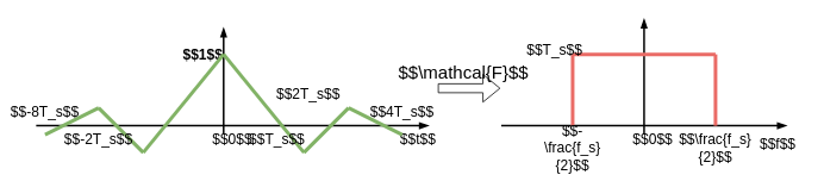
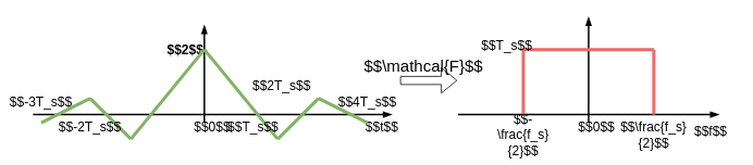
  <mxCell id="0" />
  <mxCell id="1" parent="0" />
  <mxCell id="2" value="" style="endArrow=blockThin;html=1;rounded=0;endFill=1;strokeWidth=2;" parent="1" edge="1"><mxGeometry width="50" height="50" relative="1" as="geometry"><mxPoint x="721" y="150" as="sourcePoint" /><mxPoint x="721" y="20" as="targetPoint" /></mxGeometry></mxCell>
  <mxCell id="3" value="" style="endArrow=blockThin;html=1;rounded=0;endFill=1;strokeWidth=2;" parent="1" edge="1"><mxGeometry width="50" height="50" relative="1" as="geometry"><mxPoint x="561" y="140" as="sourcePoint" /><mxPoint x="881" y="140" as="targetPoint" /></mxGeometry></mxCell>
  <mxCell id="4" value="" style="endArrow=none;html=1;rounded=0;strokeWidth=4;strokeColor=#EA6B66;" parent="1" edge="1"><mxGeometry width="50" height="50" relative="1" as="geometry"><mxPoint x="641" y="140" as="sourcePoint" /><mxPoint x="641" y="60" as="targetPoint" /></mxGeometry></mxCell>
  <mxCell id="5" value="" style="endArrow=none;html=1;rounded=0;strokeWidth=4;strokeColor=#EA6B66;" parent="1" edge="1"><mxGeometry width="50" height="50" relative="1" as="geometry"><mxPoint x="801" y="60" as="sourcePoint" /><mxPoint x="641" y="60" as="targetPoint" /></mxGeometry></mxCell>
  <mxCell id="6" value="" style="endArrow=none;html=1;rounded=0;strokeWidth=4;strokeColor=#EA6B66;" parent="1" edge="1"><mxGeometry width="50" height="50" relative="1" as="geometry"><mxPoint x="801" y="140" as="sourcePoint" /><mxPoint x="801" y="60" as="targetPoint" /></mxGeometry></mxCell>
  <mxCell id="7" value="&lt;font style=&quot;font-size: 16px;&quot;&gt;$$\frac{f_s}{2}$$&lt;/font&gt;" style="text;html=1;align=center;verticalAlign=middle;whiteSpace=wrap;rounded=0;" parent="1" vertex="1"><mxGeometry x="771" y="150" width="60" height="30" as="geometry" /></mxCell>
  <mxCell id="8" value="&lt;font style=&quot;font-size: 16px;&quot;&gt;$$-\frac{f_s}{2}$$&lt;/font&gt;" style="text;html=1;align=center;verticalAlign=middle;whiteSpace=wrap;rounded=0;" parent="1" vertex="1"><mxGeometry x="611" y="150" width="60" height="30" as="geometry" /></mxCell>
  <mxCell id="9" value="&lt;font style=&quot;font-size: 16px;&quot;&gt;$$0$$&lt;/font&gt;" style="text;html=1;align=center;verticalAlign=middle;whiteSpace=wrap;rounded=0;" parent="1" vertex="1"><mxGeometry x="701" y="140" width="60" height="30" as="geometry" /></mxCell>
  <mxCell id="10" value="&lt;font style=&quot;font-size: 16px;&quot;&gt;$$f$$&lt;/font&gt;" style="text;html=1;align=center;verticalAlign=middle;whiteSpace=wrap;rounded=0;" parent="1" vertex="1"><mxGeometry x="841" y="145" width="60" height="30" as="geometry" /></mxCell>
  <mxCell id="11" value="&lt;font style=&quot;font-size: 16px;&quot;&gt;$$T_s$$&lt;/font&gt;" style="text;html=1;align=center;verticalAlign=middle;whiteSpace=wrap;rounded=0;" parent="1" vertex="1"><mxGeometry x="591" y="40" width="60" height="30" as="geometry" /></mxCell>
  <mxCell id="12" value="" style="endArrow=blockThin;html=1;rounded=0;endFill=1;strokeWidth=2;" parent="1" edge="1"><mxGeometry width="50" height="50" relative="1" as="geometry"><mxPoint x="250" y="150" as="sourcePoint" /><mxPoint x="250" y="30" as="targetPoint" /></mxGeometry></mxCell>
  <mxCell id="13" value="" style="endArrow=blockThin;html=1;rounded=0;endFill=1;strokeWidth=2;" parent="1" edge="1"><mxGeometry width="50" height="50" relative="1" as="geometry"><mxPoint x="40" y="140" as="sourcePoint" /><mxPoint x="480" y="140" as="targetPoint" /></mxGeometry></mxCell>
  <mxCell id="14" value="&lt;font style=&quot;font-size: 16px;&quot;&gt;$$0$$&lt;/font&gt;" style="text;html=1;align=center;verticalAlign=middle;whiteSpace=wrap;rounded=0;" parent="1" vertex="1"><mxGeometry x="230" y="140" width="60" height="30" as="geometry" /></mxCell>
  <mxCell id="15" value="&lt;font style=&quot;font-size: 16px;&quot;&gt;$$t$$&lt;/font&gt;" style="text;html=1;align=center;verticalAlign=middle;whiteSpace=wrap;rounded=0;" parent="1" vertex="1"><mxGeometry x="438" y="140" width="60" height="30" as="geometry" /></mxCell>
  <mxCell id="16" value="&lt;font style=&quot;font-size: 20px;&quot;&gt;$$\mathcal{F}$$&lt;/font&gt;" style="text;html=1;align=center;verticalAlign=middle;whiteSpace=wrap;rounded=0;flipH=0;" parent="1" vertex="1"><mxGeometry x="489" y="65" width="60" height="30" as="geometry" /></mxCell>
  <mxCell id="17" value="" style="shape=flexArrow;endArrow=classic;html=1;rounded=0;" parent="1" edge="1"><mxGeometry width="50" height="50" relative="1" as="geometry"><mxPoint x="490" y="98" as="sourcePoint" /><mxPoint x="560" y="98" as="targetPoint" /></mxGeometry></mxCell>
- <mxCell id="18" value="&lt;font style=&quot;font-size: 16px;&quot;&gt;&lt;b&gt;$$1$$&lt;/b&gt;&lt;/font&gt;" style="text;html=1;align=center;verticalAlign=middle;whiteSpace=wrap;rounded=0;" parent="1" vertex="1"><mxGeometry x="197" y="45" width="60" height="30" as="geometry" /></mxCell>
+ <mxCell id="18" value="&lt;font style=&quot;font-size: 16px;&quot;&gt;&lt;b&gt;$$2$$&lt;/b&gt;&lt;/font&gt;" style="text;html=1;align=center;verticalAlign=middle;whiteSpace=wrap;rounded=0;" parent="1" vertex="1"><mxGeometry x="197" y="45" width="60" height="30" as="geometry" /></mxCell>
  <mxCell id="19" value="" style="group" vertex="1" connectable="0" parent="1"><mxGeometry x="50" y="60" width="200" height="110" as="geometry" /></mxCell>
  <mxCell id="20" value="" style="endArrow=none;html=1;rounded=0;strokeWidth=4;strokeColor=#82b366;fillColor=#d5e8d4;" parent="19" edge="1"><mxGeometry width="50" height="50" relative="1" as="geometry"><mxPoint x="110" y="110" as="sourcePoint" /><mxPoint x="200" as="targetPoint" /></mxGeometry></mxCell>
  <mxCell id="21" value="" style="endArrow=none;html=1;rounded=0;strokeWidth=4;strokeColor=#82b366;fillColor=#d5e8d4;" parent="19" edge="1"><mxGeometry width="50" height="50" relative="1" as="geometry"><mxPoint x="60" y="60" as="sourcePoint" /><mxPoint x="110" y="110" as="targetPoint" /></mxGeometry></mxCell>
  <mxCell id="22" value="" style="endArrow=none;html=1;rounded=0;strokeWidth=4;strokeColor=#82b366;fillColor=#d5e8d4;" parent="19" edge="1"><mxGeometry width="50" height="50" relative="1" as="geometry"><mxPoint x="60" y="60" as="sourcePoint" /><mxPoint y="90" as="targetPoint" /></mxGeometry></mxCell>
  <mxCell id="23" value="&lt;font style=&quot;font-size: 16px;&quot;&gt;$$-2T_s$$&lt;/font&gt;" style="text;html=1;align=center;verticalAlign=middle;whiteSpace=wrap;rounded=0;" parent="19" vertex="1"><mxGeometry x="30" y="80" width="60" height="30" as="geometry" /></mxCell>
- <mxCell id="24" value="&lt;font style=&quot;font-size: 16px;&quot;&gt;$$-8T_s$$&lt;/font&gt;" style="text;html=1;align=center;verticalAlign=middle;whiteSpace=wrap;rounded=0;" vertex="1" parent="19"><mxGeometry x="-30" y="50" width="60" height="30" as="geometry" /></mxCell>
+ <mxCell id="24" value="&lt;font style=&quot;font-size: 16px;&quot;&gt;$$-3T_s$$&lt;/font&gt;" style="text;html=1;align=center;verticalAlign=middle;whiteSpace=wrap;rounded=0;" vertex="1" parent="19"><mxGeometry x="-30" y="50" width="60" height="30" as="geometry" /></mxCell>
  <mxCell id="25" value="" style="group;flipH=1;" vertex="1" connectable="0" parent="1"><mxGeometry x="250" y="60" width="230" height="110" as="geometry" /></mxCell>
  <mxCell id="26" value="" style="endArrow=none;html=1;rounded=0;strokeWidth=4;strokeColor=#82b366;fillColor=#d5e8d4;" edge="1" parent="25"><mxGeometry width="50" height="50" relative="1" as="geometry"><mxPoint x="90" y="110" as="sourcePoint" /><mxPoint as="targetPoint" /></mxGeometry></mxCell>
  <mxCell id="27" value="" style="endArrow=none;html=1;rounded=0;strokeWidth=4;strokeColor=#82b366;fillColor=#d5e8d4;" edge="1" parent="25"><mxGeometry width="50" height="50" relative="1" as="geometry"><mxPoint x="140" y="60" as="sourcePoint" /><mxPoint x="90" y="110" as="targetPoint" /></mxGeometry></mxCell>
  <mxCell id="28" value="" style="endArrow=none;html=1;rounded=0;strokeWidth=4;strokeColor=#82b366;fillColor=#d5e8d4;" edge="1" parent="25"><mxGeometry width="50" height="50" relative="1" as="geometry"><mxPoint x="140" y="60" as="sourcePoint" /><mxPoint x="200" y="90" as="targetPoint" /></mxGeometry></mxCell>
  <mxCell id="29" value="&lt;font style=&quot;font-size: 16px;&quot;&gt;$$T_s$$&lt;/font&gt;" style="text;html=1;align=center;verticalAlign=middle;whiteSpace=wrap;rounded=0;flipH=0;" parent="25" vertex="1"><mxGeometry x="30" y="80" width="60" height="30" as="geometry" /></mxCell>
  <mxCell id="30" value="&lt;font style=&quot;font-size: 16px;&quot;&gt;$$2T_s$$&lt;/font&gt;" style="text;html=1;align=center;verticalAlign=middle;whiteSpace=wrap;rounded=0;flipH=0;" parent="25" vertex="1"><mxGeometry x="65" y="30" width="60" height="30" as="geometry" /></mxCell>
  <mxCell id="31" value="&lt;font style=&quot;font-size: 16px;&quot;&gt;$$4T_s$$&lt;/font&gt;" style="text;html=1;align=center;verticalAlign=middle;whiteSpace=wrap;rounded=0;flipH=0;" parent="25" vertex="1"><mxGeometry x="170" y="50" width="60" height="30" as="geometry" /></mxCell>
